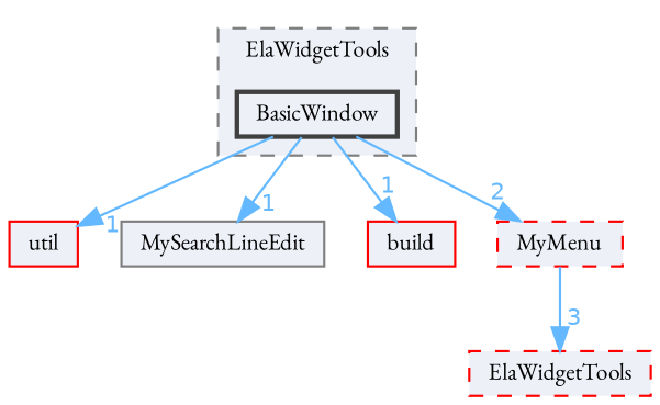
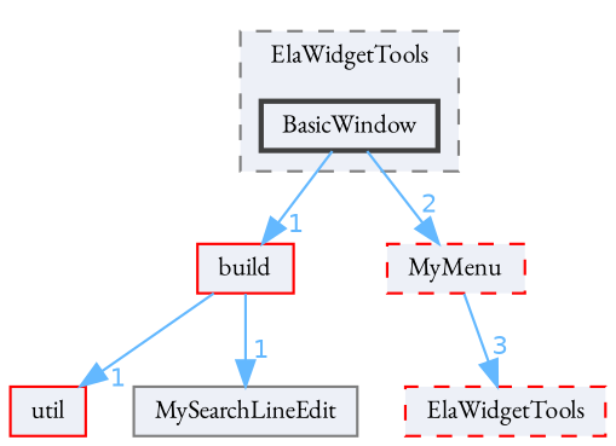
  digraph {
    compound=true
    fontname="EB Garamond"
    node [color=red fillcolor="#edf0f7" fontname="EB Garamond" fontsize=10 shape=box style=filled]
    edge [color=steelblue1 fontcolor=steelblue1 fontname="EB Garamond" fontsize=10 headlabel=1 labeldistance=1.5 labelfontname=Helvetica labelfontsize=10]
    n1 [color=grey25 height=0.2 label=BasicWindow style="filled,bold" width=0.4]
    n2 [height=0.2 label=util width=0.4]
    n3 [color=grey50 height=0.2 label=MySearchLineEdit width=0.4]
    n4 [height=0.2 label=build width=0.4]
    n5 [height=0.2 label=MyMenu style="filled,dashed" width=0.4]
    n6 [height=0.2 label=ElaWidgetTools style="filled,dashed" width=0.4]
    subgraph cluster_1 {
      bgcolor="#edf0f7"
      fontsize=10
      label=ElaWidgetTools
      pencolor=grey50
      style="filled,dashed"
      n1
    }
-   n1 -> n2
-   n1 -> n3
+   n4 -> n2
+   n4 -> n3
    n1 -> n4
    n1 -> n5 [headlabel=2]
    n5 -> n6 [headlabel=3]
  }
